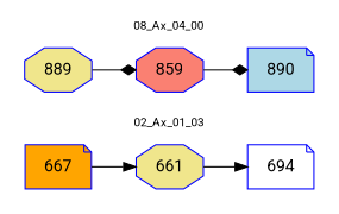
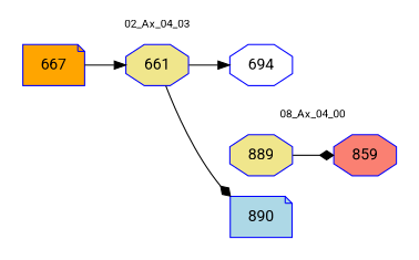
  digraph {
    fontname=Roboto
    rankdir=LR
    node [color=blue fillcolor=khaki fontname=Roboto shape=note style=filled]
    edge [arrowhead=normal color=black fontname=Roboto]
    n1 [fillcolor=orange label=667]
    n2 [label=661 shape=octagon]
-   n3 [fillcolor=white label=694]
+   n3 [fillcolor=white label=694 shape=octagon]
    n4 [label=889 shape=octagon]
    n5 [fillcolor=salmon label=859 shape=octagon]
    n6 [fillcolor=lightblue label=890]
    subgraph cluster_1 {
      color=white
      fontsize=10
-     label="02_Ax_01_03"
+     label="02_Ax_04_03"
      n1
      n2
      n3
    }
    subgraph cluster_2 {
      color=white
      fontsize=10
      label="08_Ax_04_00"
      n4
      n5
      n6
    }
    n1 -> n2
    n2 -> n3
    n4 -> n5 [arrowhead=diamond]
-   n5 -> n6 [arrowhead=diamond]
+   n2 -> n6 [arrowhead=diamond]
  }
